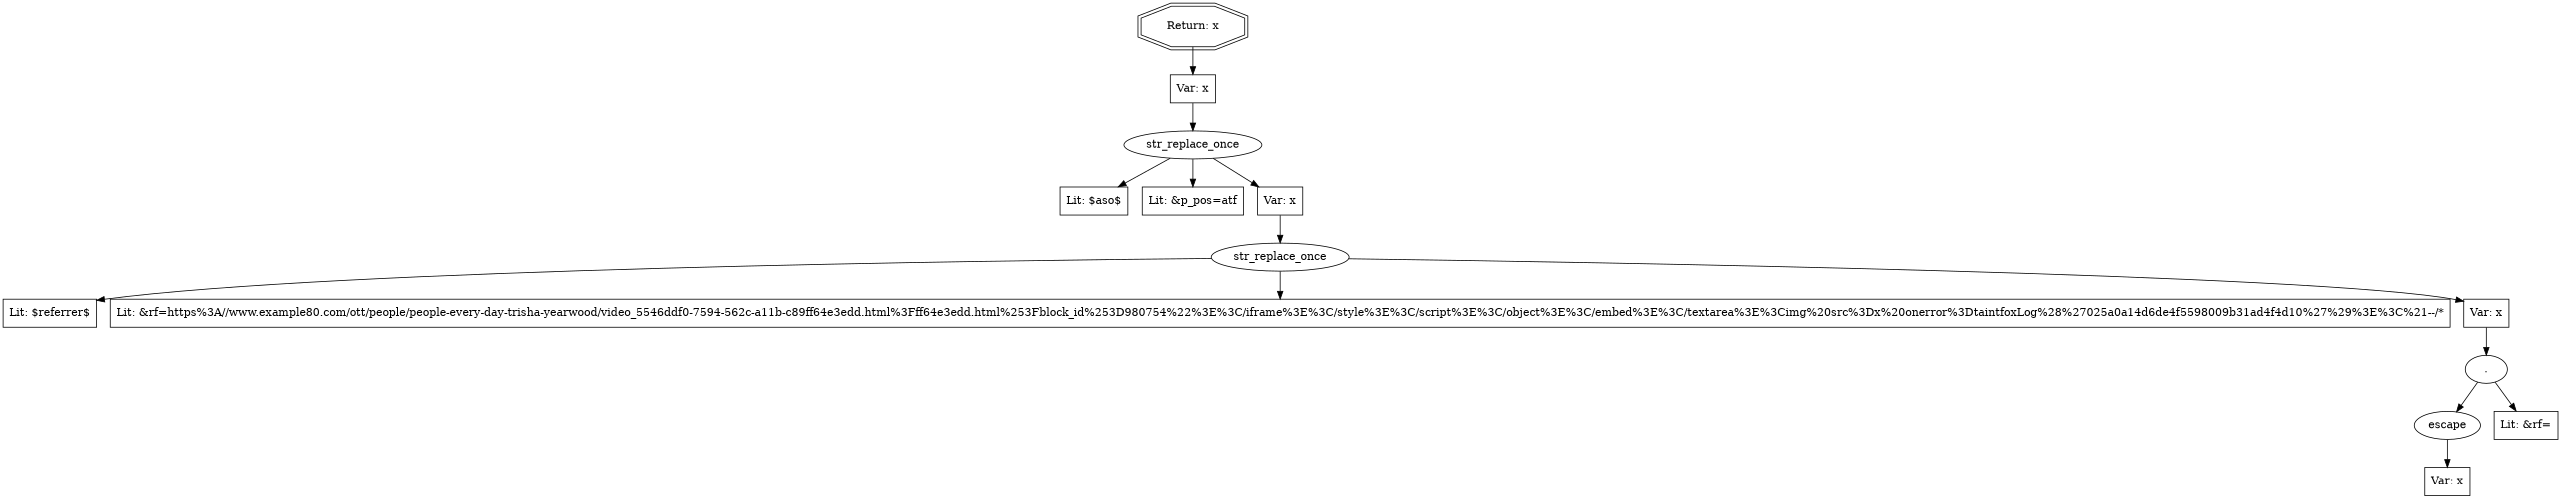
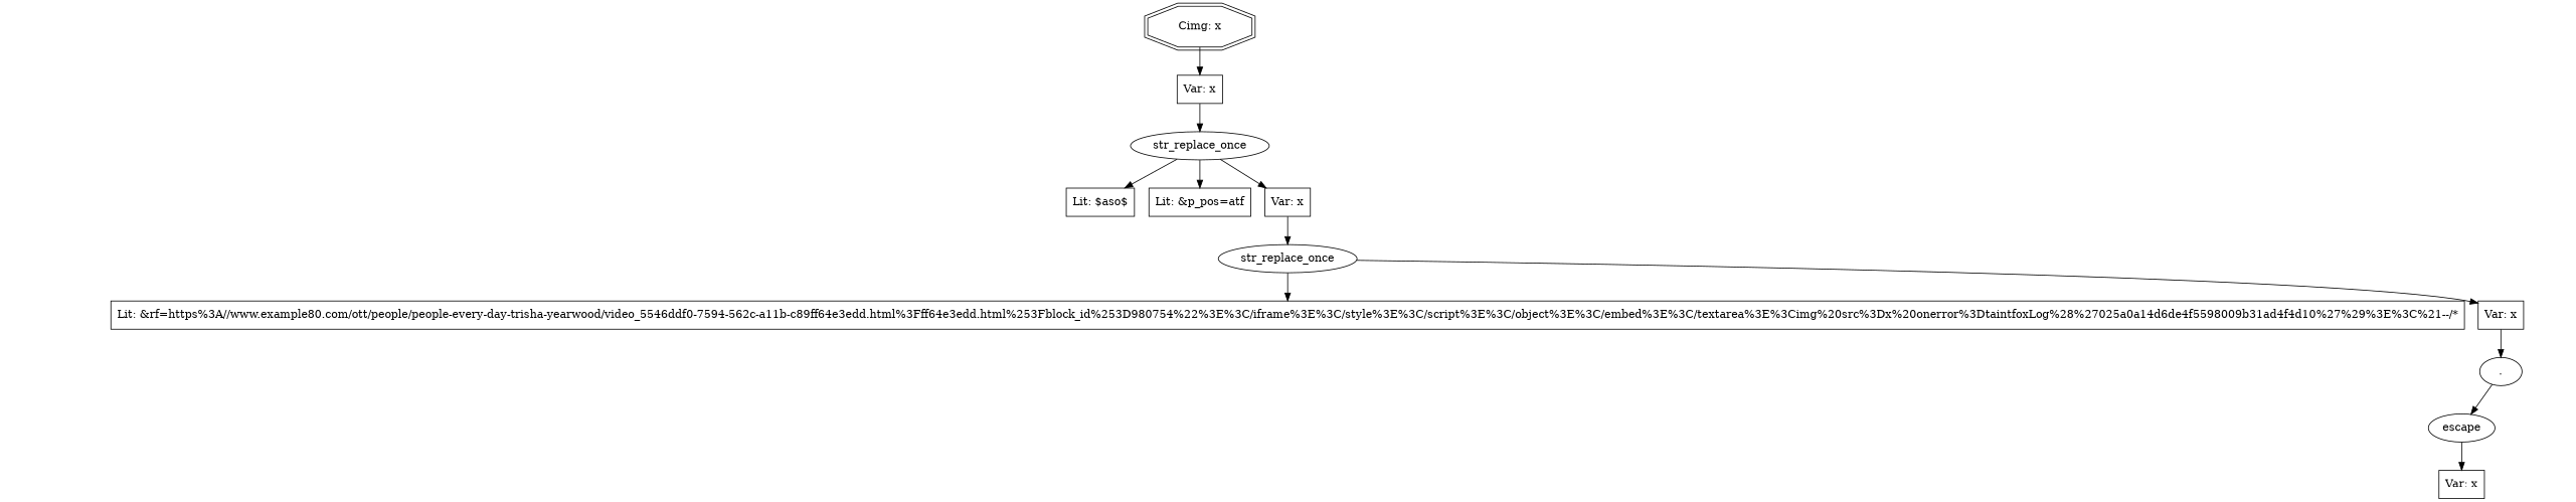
  digraph {
    node [shape=box]
    n1 [label=escape shape=ellipse]
    n2 [label="Var: x"]
    n3 [label="." shape=ellipse]
-   n4 [label="Lit: &rf="]
    n5 [label=str_replace_once shape=ellipse]
-   n6 [label="Lit: $referrer$"]
    n7 [label="Lit: &rf=https%3A//www.example80.com/ott/people/people-every-day-trisha-yearwood/video_5546ddf0-7594-562c-a11b-c89ff64e3edd.html%3Fff64e3edd.html%253Fblock_id%253D980754%22%3E%3C/iframe%3E%3C/style%3E%3C/script%3E%3C/object%3E%3C/embed%3E%3C/textarea%3E%3Cimg%20src%3Dx%20onerror%3DtaintfoxLog%28%27025a0a14d6de4f5598009b31ad4f4d10%27%29%3E%3C%21--/*"]
    n8 [label="Var: x"]
    n9 [label=str_replace_once shape=ellipse]
    n10 [label="Lit: $aso$"]
    n11 [label="Lit: &p_pos=atf"]
    n12 [label="Var: x"]
    n13 [label="Var: x"]
-   n14 [label="Return: x" shape=doubleoctagon]
+   n14 [label="Cimg: x" shape=doubleoctagon]
    n1 -> n2
    n3 -> n1
-   n3 -> n4
-   n5 -> n6
    n5 -> n7
    n5 -> n8
    n8 -> n3
    n9 -> n10
    n9 -> n11
    n9 -> n12
    n12 -> n5
    n13 -> n9
    n14 -> n13
  }
